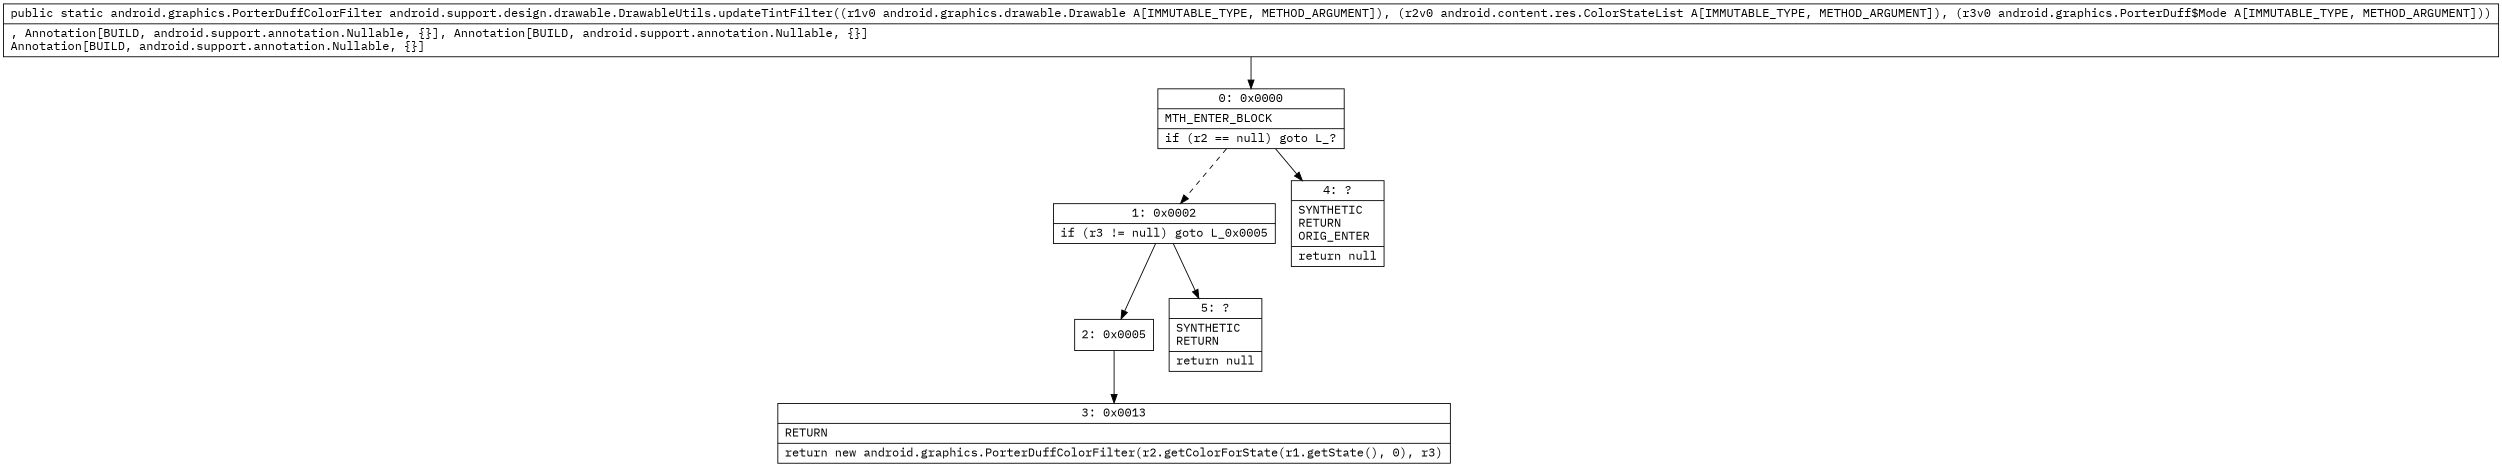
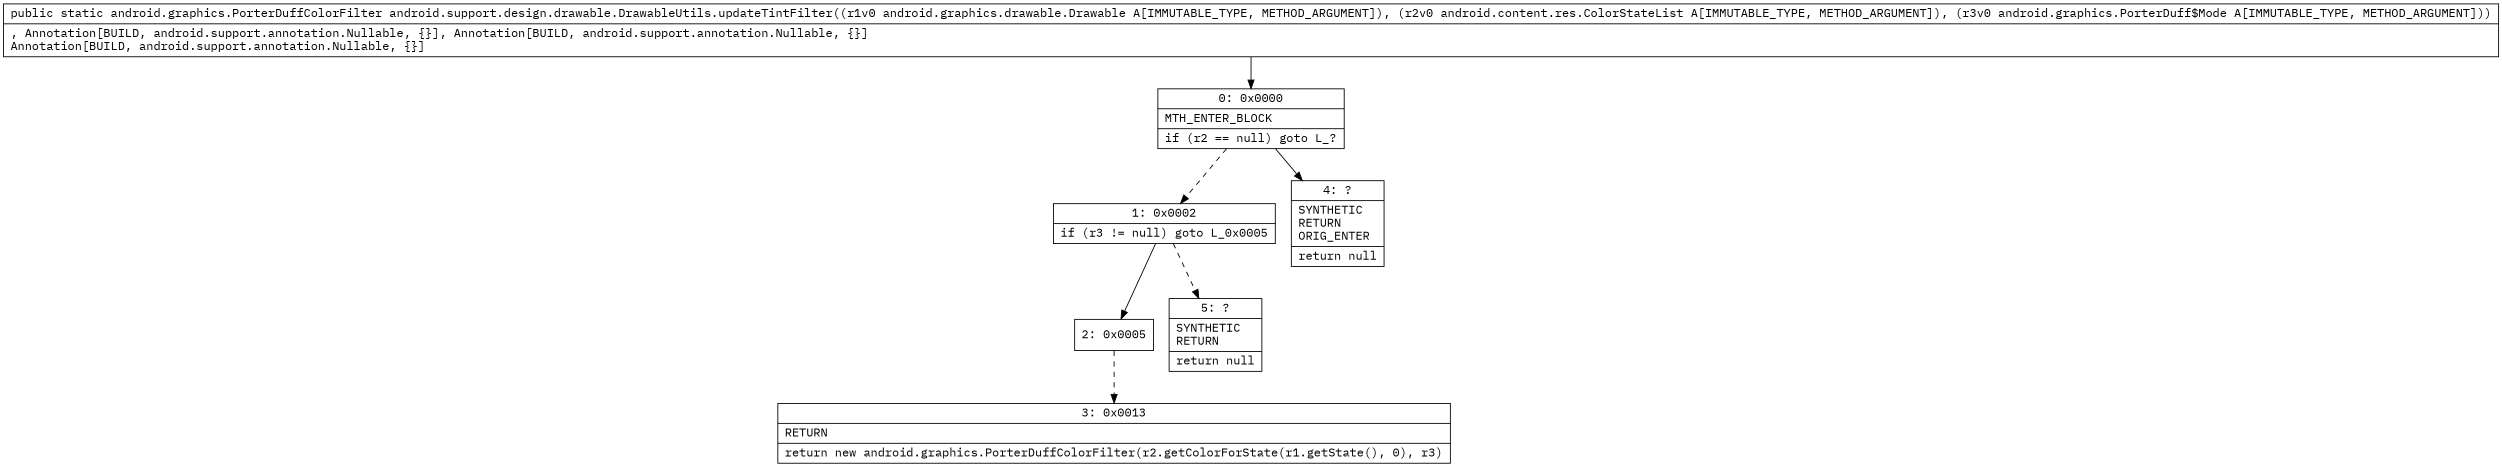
  digraph {
    fontname="IBM Plex Mono"
    node [fontname="IBM Plex Mono" shape=record]
    edge [fontname="IBM Plex Mono"]
    n1 [label="{0\:\ 0x0000|MTH_ENTER_BLOCK\l|if (r2 == null) goto L_?\l}"]
    n2 [label="{1\:\ 0x0002|if (r3 != null) goto L_0x0005\l}"]
    n3 [label="{4\:\ ?|SYNTHETIC\lRETURN\lORIG_ENTER\l|return null\l}"]
    n4 [label="{2\:\ 0x0005}"]
    n5 [label="{5\:\ ?|SYNTHETIC\lRETURN\l|return null\l}"]
    n6 [label="{3\:\ 0x0013|RETURN\l|return new android.graphics.PorterDuffColorFilter(r2.getColorForState(r1.getState(), 0), r3)\l}"]
    n7 [label="{public static android.graphics.PorterDuffColorFilter android.support.design.drawable.DrawableUtils.updateTintFilter((r1v0 android.graphics.drawable.Drawable A[IMMUTABLE_TYPE, METHOD_ARGUMENT]), (r2v0 android.content.res.ColorStateList A[IMMUTABLE_TYPE, METHOD_ARGUMENT]), (r3v0 android.graphics.PorterDuff$Mode A[IMMUTABLE_TYPE, METHOD_ARGUMENT]))  | , Annotation[BUILD, android.support.annotation.Nullable, \{\}], Annotation[BUILD, android.support.annotation.Nullable, \{\}]\lAnnotation[BUILD, android.support.annotation.Nullable, \{\}]\l}"]
    n1 -> n2 [style=dashed]
    n1 -> n3
    n2 -> n4
-   n2 -> n5 [style=solid]
-   n4 -> n6
+   n2 -> n5 [style=dashed]
+   n4 -> n6 [style=dashed]
    n7 -> n1
  }
